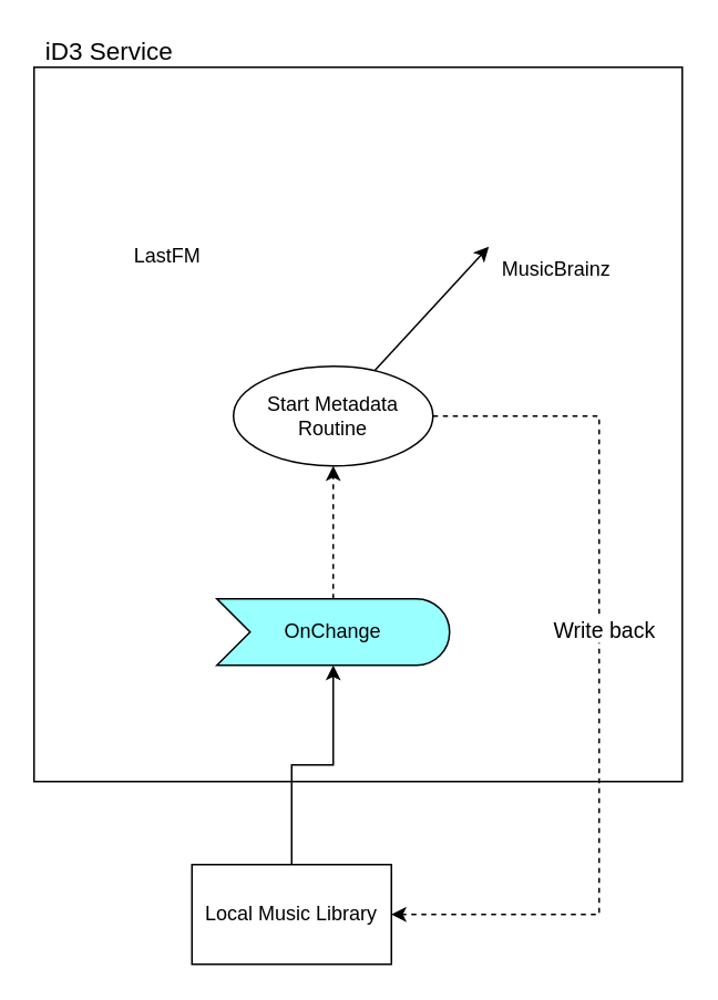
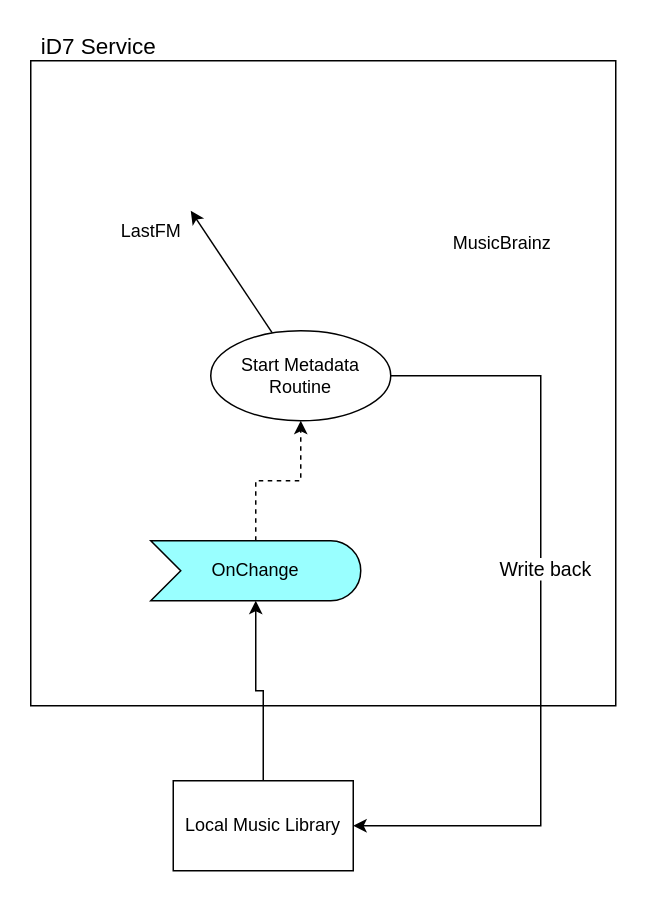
  <mxCell id="0" />
  <mxCell id="1" parent="0" />
  <mxCell id="2" value="" style="rounded=0;whiteSpace=wrap;html=1;" vertex="1" parent="1"><mxGeometry x="20" y="40" width="390" height="430" as="geometry" /></mxCell>
  <mxCell id="3" style="edgeStyle=orthogonalEdgeStyle;rounded=0;orthogonalLoop=1;jettySize=auto;html=1;" edge="1" parent="1" source="4" target="6"><mxGeometry relative="1" as="geometry" /></mxCell>
  <mxCell id="4" value="Local Music Library" style="rounded=0;whiteSpace=wrap;html=1;" vertex="1" parent="1"><mxGeometry x="115" y="520" width="120" height="60" as="geometry" /></mxCell>
  <mxCell id="5" style="edgeStyle=orthogonalEdgeStyle;rounded=0;orthogonalLoop=1;jettySize=auto;html=1;entryX=0.5;entryY=1;entryDx=0;entryDy=0;dashed=1;" edge="1" parent="1" source="6" target="11"><mxGeometry relative="1" as="geometry" /></mxCell>
- <mxCell id="6" value="OnChange" style="html=1;outlineConnect=0;whiteSpace=wrap;fillColor=#99ffff;shape=mxgraph.archimate3.event;" vertex="1" parent="1"><mxGeometry x="130" y="360" width="140" height="40" as="geometry" /></mxCell>
- <mxCell id="8" style="edgeStyle=none;rounded=0;orthogonalLoop=1;jettySize=auto;html=1;" edge="1" parent="1" source="11" target="13"><mxGeometry relative="1" as="geometry" /></mxCell>
- <mxCell id="9" style="edgeStyle=orthogonalEdgeStyle;rounded=0;orthogonalLoop=1;jettySize=auto;html=1;entryX=1;entryY=0.5;entryDx=0;entryDy=0;dashed=1;" edge="1" parent="1" source="11" target="4"><mxGeometry relative="1" as="geometry"><Array as="points"><mxPoint x="360" y="250" /><mxPoint x="360" y="550" /></Array></mxGeometry></mxCell>
+ <mxCell id="6" value="OnChange" style="html=1;outlineConnect=0;whiteSpace=wrap;fillColor=#99ffff;shape=mxgraph.archimate3.event;" vertex="1" parent="1"><mxGeometry x="100" y="360" width="140" height="40" as="geometry" /></mxCell>
+ <mxCell id="7" style="rounded=0;orthogonalLoop=1;jettySize=auto;html=1;" edge="1" parent="1" source="11" target="12"><mxGeometry relative="1" as="geometry" /></mxCell>
+ <mxCell id="9" style="edgeStyle=orthogonalEdgeStyle;rounded=0;orthogonalLoop=1;jettySize=auto;html=1;entryX=1;entryY=0.5;entryDx=0;entryDy=0;" edge="1" parent="1" source="11" target="4"><mxGeometry relative="1" as="geometry"><Array as="points"><mxPoint x="360" y="250" /><mxPoint x="360" y="550" /></Array></mxGeometry></mxCell>
  <mxCell id="10" value="&lt;font style=&quot;font-size: 13px&quot;&gt;Write back&lt;/font&gt;" style="edgeLabel;html=1;align=center;verticalAlign=middle;resizable=0;points=[];" vertex="1" connectable="0" parent="9"><mxGeometry x="-0.132" y="2" relative="1" as="geometry"><mxPoint as="offset" /></mxGeometry></mxCell>
  <mxCell id="11" value="Start Metadata Routine" style="ellipse;whiteSpace=wrap;html=1;" vertex="1" parent="1"><mxGeometry x="140" y="220" width="120" height="60" as="geometry" /></mxCell>
  <mxCell id="12" value="LastFM" style="shape=image;html=1;verticalAlign=top;verticalLabelPosition=bottom;labelBackgroundColor=#ffffff;imageAspect=0;aspect=fixed;image=https://cdn4.iconfinder.com/data/icons/social-media-2182/512/lastfm__social__media__social_media__-128.png" vertex="1" parent="1"><mxGeometry x="60" y="60" width="80" height="80" as="geometry" /></mxCell>
  <mxCell id="13" value="MusicBrainz" style="shape=image;html=1;verticalAlign=top;verticalLabelPosition=bottom;labelBackgroundColor=#ffffff;imageAspect=0;aspect=fixed;image=https://cdn0.iconfinder.com/data/icons/google-material-design-3-0/48/ic_music_video_48px-128.png" vertex="1" parent="1"><mxGeometry x="290" y="60" width="88" height="88" as="geometry" /></mxCell>
- <mxCell id="14" value="&lt;font style=&quot;font-size: 15px&quot;&gt;iD3 Service&lt;/font&gt;" style="text;html=1;align=center;verticalAlign=middle;resizable=0;points=[];autosize=1;" vertex="1" parent="1"><mxGeometry x="20" y="20" width="90" height="20" as="geometry" /></mxCell>
+ <mxCell id="14" value="&lt;font style=&quot;font-size: 15px&quot;&gt;iD7 Service&lt;/font&gt;" style="text;html=1;align=center;verticalAlign=middle;resizable=0;points=[];autosize=1;" vertex="1" parent="1"><mxGeometry x="20" y="20" width="90" height="20" as="geometry" /></mxCell>
